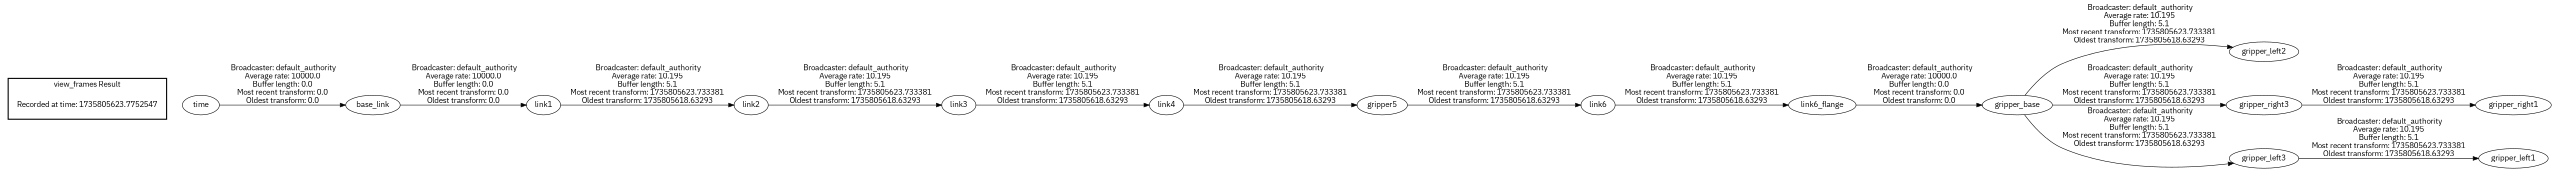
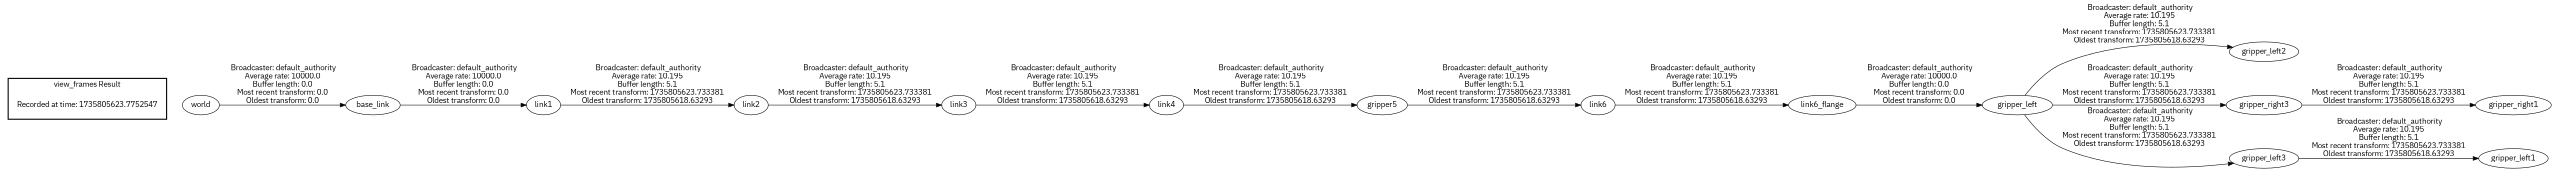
  digraph {
    fontname="IBM Plex Sans"
    rankdir=LR
    node [fontname="IBM Plex Sans"]
    edge [fontname="IBM Plex Sans"]
    "Recorded at time: 1735805623.7752547" [shape=plaintext]
-   world [label=time]
-   gripper_base
+   world
+   gripper_base [label=gripper_left]
    gripper_left2
    gripper_right3
    gripper_left3
    gripper_right1
    gripper_left1
    link6_flange
    link1
    link2
    link3
    link4
    base_link
    n15 [label=gripper5]
    link6
    subgraph cluster_1 {
      color=black
      label="view_frames Result"
      style=bold
      "Recorded at time: 1735805623.7752547"
    }
    "Recorded at time: 1735805623.7752547" -> world [style=invis]
    world -> base_link [label=" Broadcaster: default_authority\nAverage rate: 10000.0\nBuffer length: 0.0\nMost recent transform: 0.0\nOldest transform: 0.0\n"]
    gripper_base -> gripper_left2 [label=" Broadcaster: default_authority\nAverage rate: 10.195\nBuffer length: 5.1\nMost recent transform: 1735805623.733381\nOldest transform: 1735805618.63293\n"]
    gripper_base -> gripper_right3 [label=" Broadcaster: default_authority\nAverage rate: 10.195\nBuffer length: 5.1\nMost recent transform: 1735805623.733381\nOldest transform: 1735805618.63293\n"]
    gripper_base -> gripper_left3 [label=" Broadcaster: default_authority\nAverage rate: 10.195\nBuffer length: 5.1\nMost recent transform: 1735805623.733381\nOldest transform: 1735805618.63293\n"]
    gripper_right3 -> gripper_right1 [label=" Broadcaster: default_authority\nAverage rate: 10.195\nBuffer length: 5.1\nMost recent transform: 1735805623.733381\nOldest transform: 1735805618.63293\n"]
    gripper_left3 -> gripper_left1 [label=" Broadcaster: default_authority\nAverage rate: 10.195\nBuffer length: 5.1\nMost recent transform: 1735805623.733381\nOldest transform: 1735805618.63293\n"]
    link6_flange -> gripper_base [label=" Broadcaster: default_authority\nAverage rate: 10000.0\nBuffer length: 0.0\nMost recent transform: 0.0\nOldest transform: 0.0\n"]
    link1 -> link2 [label=" Broadcaster: default_authority\nAverage rate: 10.195\nBuffer length: 5.1\nMost recent transform: 1735805623.733381\nOldest transform: 1735805618.63293\n"]
    link2 -> link3 [label=" Broadcaster: default_authority\nAverage rate: 10.195\nBuffer length: 5.1\nMost recent transform: 1735805623.733381\nOldest transform: 1735805618.63293\n"]
    link3 -> link4 [label=" Broadcaster: default_authority\nAverage rate: 10.195\nBuffer length: 5.1\nMost recent transform: 1735805623.733381\nOldest transform: 1735805618.63293\n"]
    link4 -> n15 [label=" Broadcaster: default_authority\nAverage rate: 10.195\nBuffer length: 5.1\nMost recent transform: 1735805623.733381\nOldest transform: 1735805618.63293\n"]
    base_link -> link1 [label=" Broadcaster: default_authority\nAverage rate: 10000.0\nBuffer length: 0.0\nMost recent transform: 0.0\nOldest transform: 0.0\n"]
    n15 -> link6 [label=" Broadcaster: default_authority\nAverage rate: 10.195\nBuffer length: 5.1\nMost recent transform: 1735805623.733381\nOldest transform: 1735805618.63293\n"]
    link6 -> link6_flange [label=" Broadcaster: default_authority\nAverage rate: 10.195\nBuffer length: 5.1\nMost recent transform: 1735805623.733381\nOldest transform: 1735805618.63293\n"]
  }
